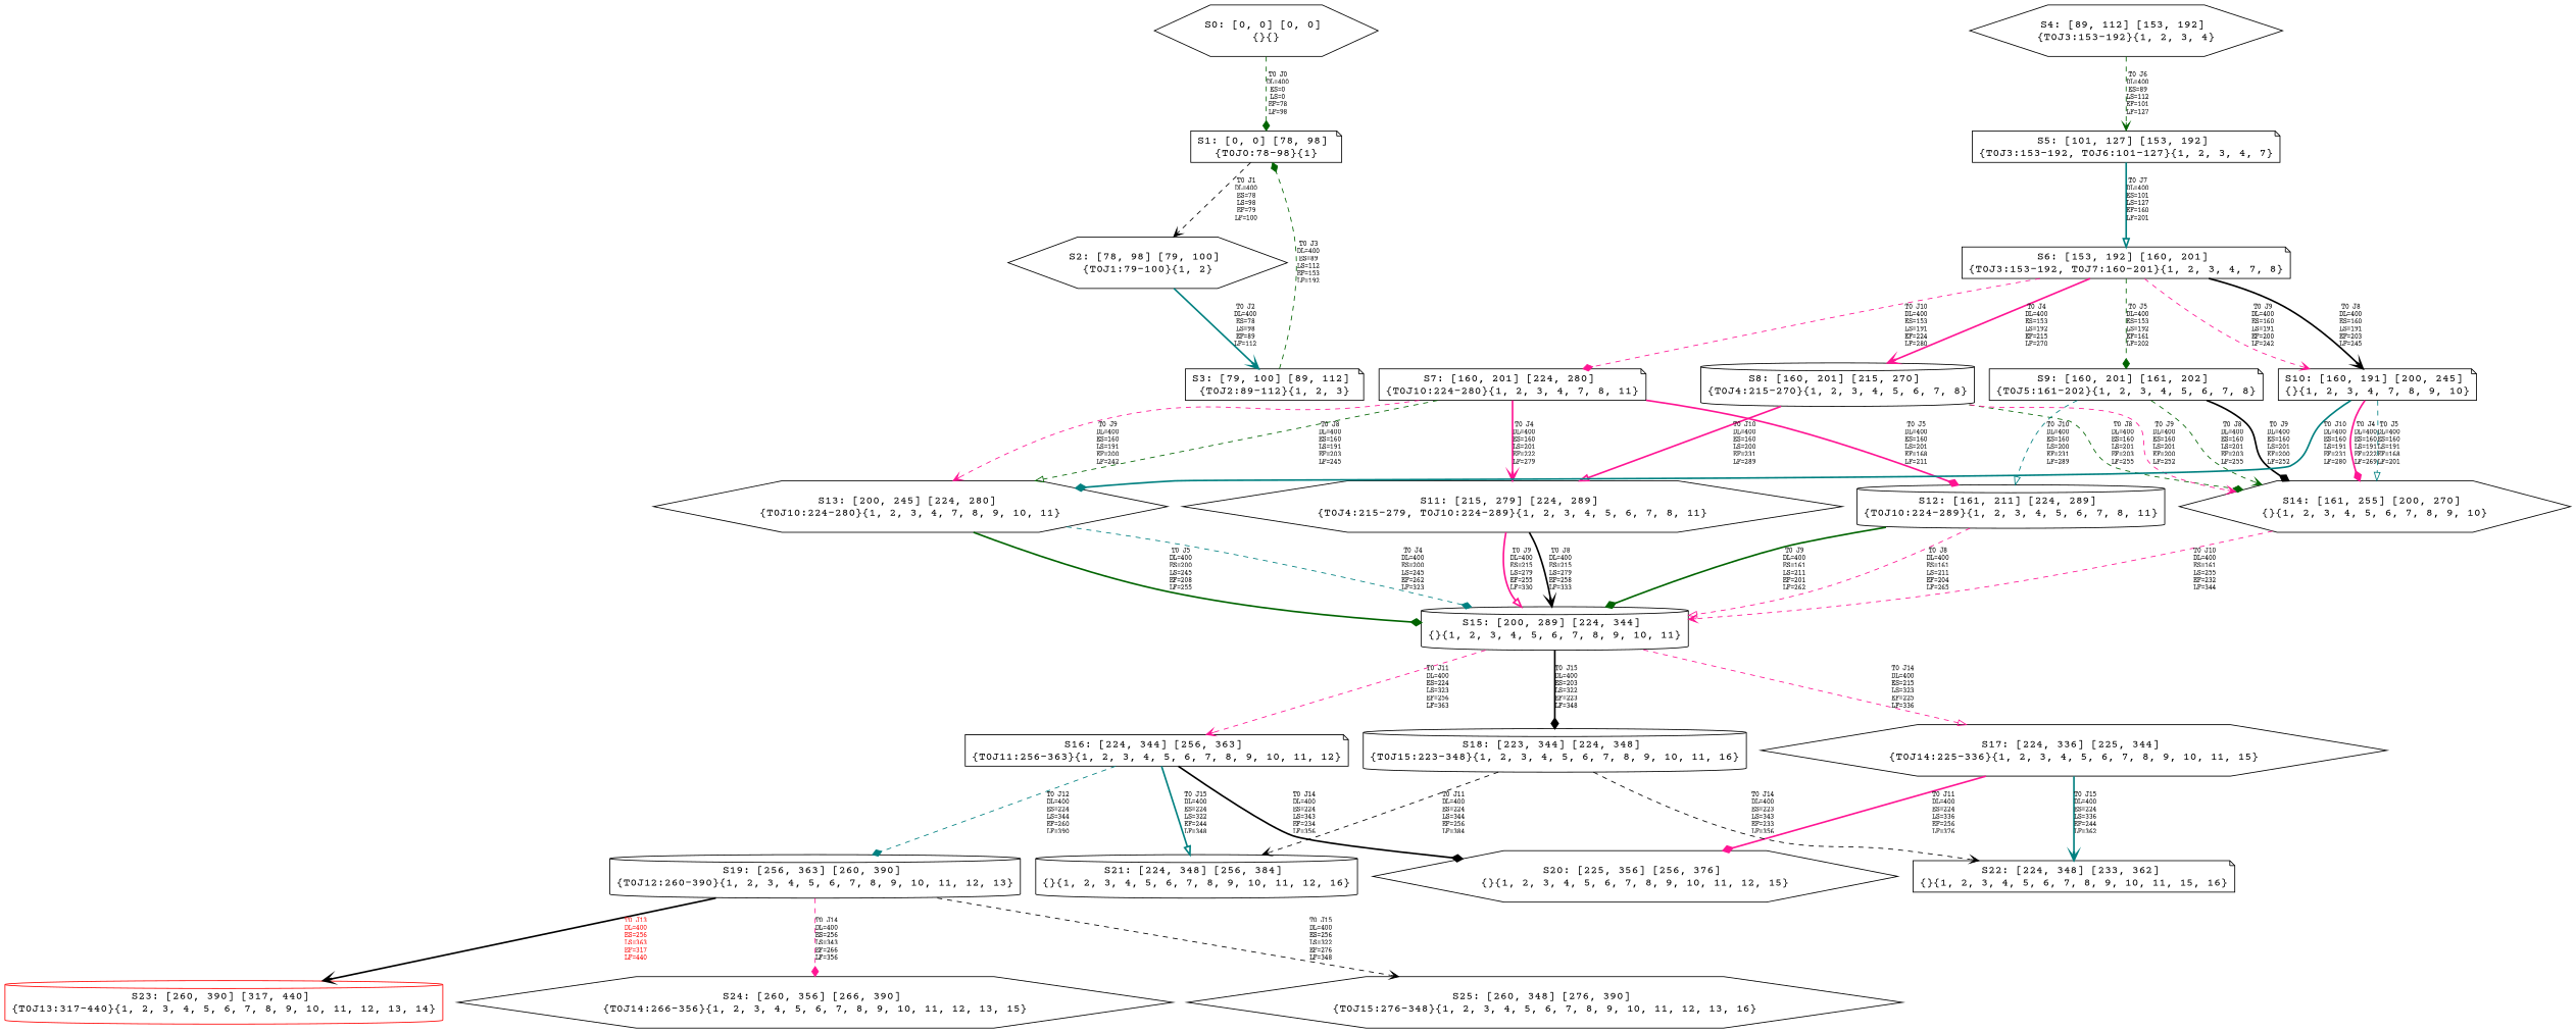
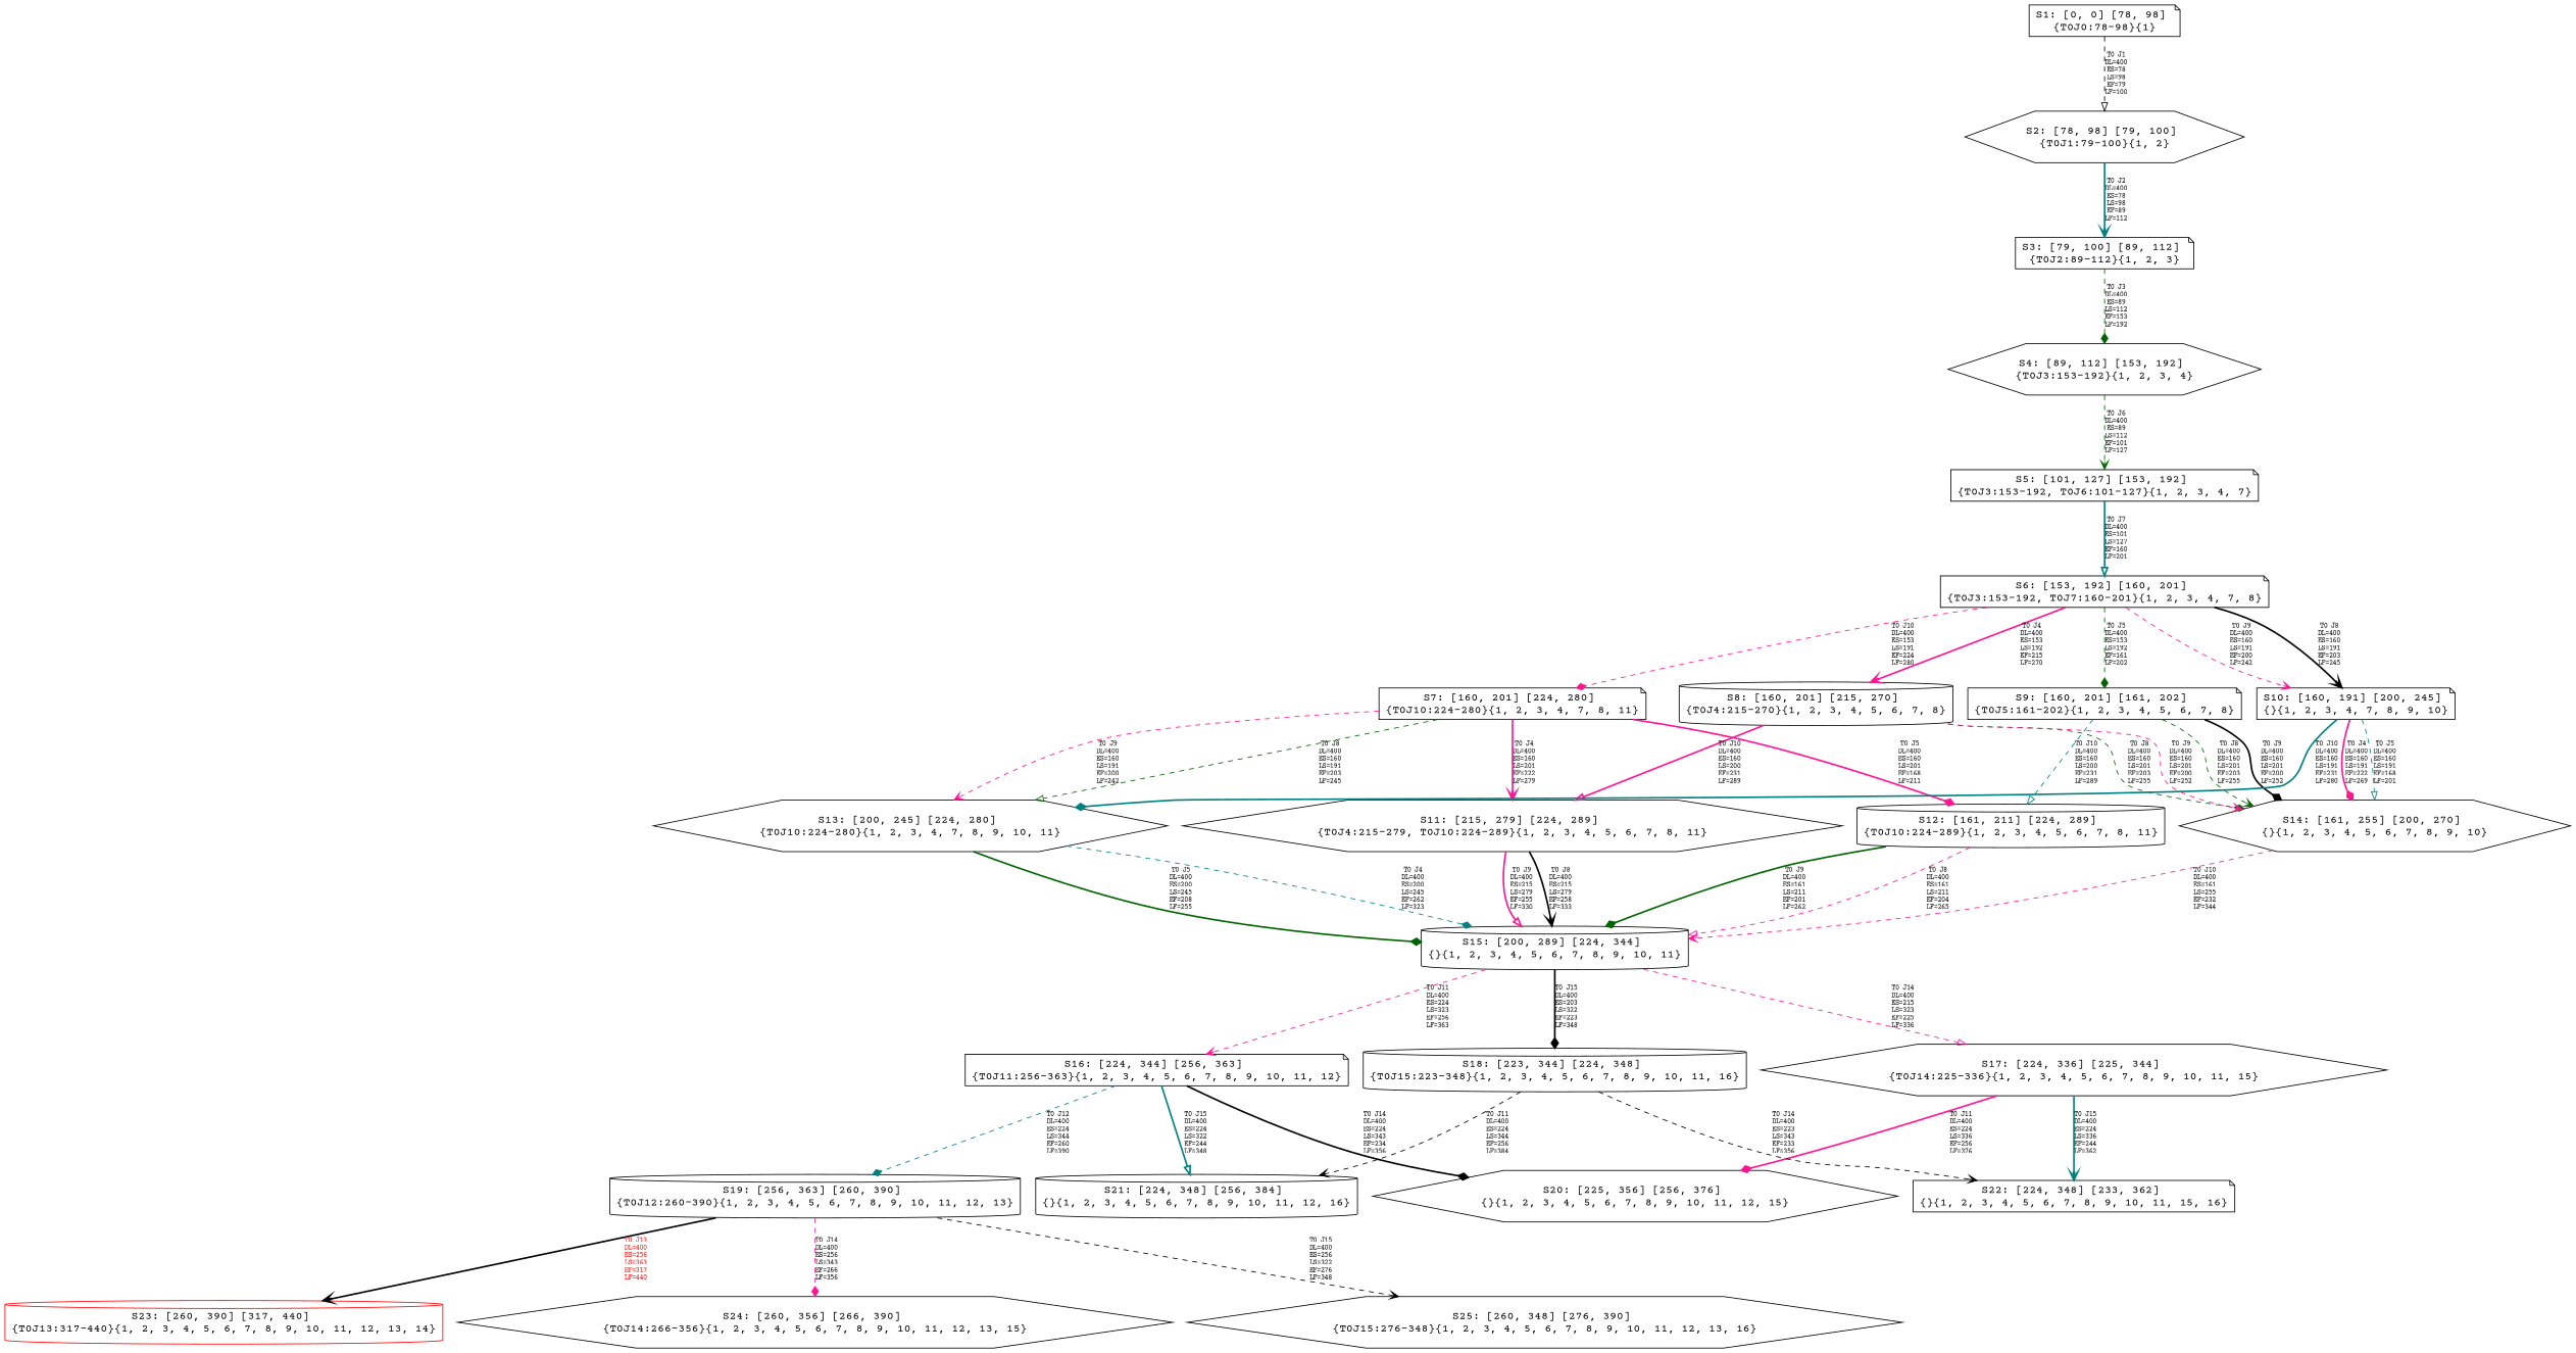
  digraph {
    fontname="Courier Prime"
    node [fontname="Courier Prime" shape=hexagon]
    edge [arrowhead=vee color=deeppink fontname="Courier Prime" fontsize=8 style=dashed]
-   n1 [label="S0: [0, 0] [0, 0] \n{}{}"]
    n2 [label="S1: [0, 0] [78, 98] \n{T0J0:78-98}{1}" shape=note]
    n3 [label="S2: [78, 98] [79, 100] \n{T0J1:79-100}{1, 2}"]
    n4 [label="S3: [79, 100] [89, 112] \n{T0J2:89-112}{1, 2, 3}" shape=note]
    n5 [label="S4: [89, 112] [153, 192] \n{T0J3:153-192}{1, 2, 3, 4}"]
    n6 [label="S5: [101, 127] [153, 192] \n{T0J3:153-192, T0J6:101-127}{1, 2, 3, 4, 7}" shape=note]
    n7 [label="S6: [153, 192] [160, 201] \n{T0J3:153-192, T0J7:160-201}{1, 2, 3, 4, 7, 8}" shape=note]
    n8 [label="S7: [160, 201] [224, 280] \n{T0J10:224-280}{1, 2, 3, 4, 7, 8, 11}" shape=note]
    n9 [label="S8: [160, 201] [215, 270] \n{T0J4:215-270}{1, 2, 3, 4, 5, 6, 7, 8}" shape=cylinder]
    n10 [label="S9: [160, 201] [161, 202] \n{T0J5:161-202}{1, 2, 3, 4, 5, 6, 7, 8}" shape=note]
    n11 [label="S10: [160, 191] [200, 245] \n{}{1, 2, 3, 4, 7, 8, 9, 10}" shape=note]
    n12 [label="S11: [215, 279] [224, 289] \n{T0J4:215-279, T0J10:224-289}{1, 2, 3, 4, 5, 6, 7, 8, 11}"]
    n13 [label="S12: [161, 211] [224, 289] \n{T0J10:224-289}{1, 2, 3, 4, 5, 6, 7, 8, 11}" shape=cylinder]
    n14 [label="S13: [200, 245] [224, 280] \n{T0J10:224-280}{1, 2, 3, 4, 7, 8, 9, 10, 11}"]
    n15 [label="S14: [161, 255] [200, 270] \n{}{1, 2, 3, 4, 5, 6, 7, 8, 9, 10}"]
    n16 [label="S15: [200, 289] [224, 344] \n{}{1, 2, 3, 4, 5, 6, 7, 8, 9, 10, 11}" shape=cylinder]
    n17 [label="S16: [224, 344] [256, 363] \n{T0J11:256-363}{1, 2, 3, 4, 5, 6, 7, 8, 9, 10, 11, 12}" shape=note]
    n18 [label="S17: [224, 336] [225, 344] \n{T0J14:225-336}{1, 2, 3, 4, 5, 6, 7, 8, 9, 10, 11, 15}"]
    n19 [label="S18: [223, 344] [224, 348] \n{T0J15:223-348}{1, 2, 3, 4, 5, 6, 7, 8, 9, 10, 11, 16}" shape=cylinder]
    n20 [label="S19: [256, 363] [260, 390] \n{T0J12:260-390}{1, 2, 3, 4, 5, 6, 7, 8, 9, 10, 11, 12, 13}" shape=cylinder]
    n21 [label="S20: [225, 356] [256, 376] \n{}{1, 2, 3, 4, 5, 6, 7, 8, 9, 10, 11, 12, 15}"]
    n22 [label="S21: [224, 348] [256, 384] \n{}{1, 2, 3, 4, 5, 6, 7, 8, 9, 10, 11, 12, 16}" shape=cylinder]
    n23 [label="S22: [224, 348] [233, 362] \n{}{1, 2, 3, 4, 5, 6, 7, 8, 9, 10, 11, 15, 16}" shape=note]
    n24 [color=Red label="S23: [260, 390] [317, 440] \n{T0J13:317-440}{1, 2, 3, 4, 5, 6, 7, 8, 9, 10, 11, 12, 13, 14}" shape=cylinder]
    n25 [label="S24: [260, 356] [266, 390] \n{T0J14:266-356}{1, 2, 3, 4, 5, 6, 7, 8, 9, 10, 11, 12, 13, 15}"]
    n26 [label="S25: [260, 348] [276, 390] \n{T0J15:276-348}{1, 2, 3, 4, 5, 6, 7, 8, 9, 10, 11, 12, 13, 16}"]
-   n1 -> n2 [arrowhead=diamond color=darkgreen label="T0 J0\nDL=400\nES=0\nLS=0\nEF=78\nLF=98"]
-   n2 -> n3 [color=black label="T0 J1\nDL=400\nES=78\nLS=98\nEF=79\nLF=100"]
+   n2 -> n3 [arrowhead=onormal color=black label="T0 J1\nDL=400\nES=78\nLS=98\nEF=79\nLF=100"]
    n3 -> n4 [color=teal label="T0 J2\nDL=400\nES=78\nLS=98\nEF=89\nLF=112" style=bold]
-   n4 -> n2 [arrowhead=diamond color=darkgreen label="T0 J3\nDL=400\nES=89\nLS=112\nEF=153\nLF=192"]
+   n4 -> n5 [arrowhead=diamond color=darkgreen label="T0 J3\nDL=400\nES=89\nLS=112\nEF=153\nLF=192"]
    n5 -> n6 [color=darkgreen label="T0 J6\nDL=400\nES=89\nLS=112\nEF=101\nLF=127"]
    n6 -> n7 [arrowhead=onormal color=teal label="T0 J7\nDL=400\nES=101\nLS=127\nEF=160\nLF=201" style=bold]
    n7 -> n8 [arrowhead=diamond label="T0 J10\nDL=400\nES=153\nLS=191\nEF=224\nLF=280"]
    n7 -> n9 [label="T0 J4\nDL=400\nES=153\nLS=192\nEF=215\nLF=270" style=bold]
    n7 -> n10 [arrowhead=diamond color=darkgreen label="T0 J5\nDL=400\nES=153\nLS=192\nEF=161\nLF=202"]
    n7 -> n11 [color=black label="T0 J8\nDL=400\nES=160\nLS=191\nEF=203\nLF=245" style=bold]
    n7 -> n11 [label="T0 J9\nDL=400\nES=160\nLS=191\nEF=200\nLF=242"]
    n8 -> n12 [label="T0 J4\nDL=400\nES=160\nLS=201\nEF=222\nLF=279" style=bold]
    n8 -> n13 [arrowhead=diamond label="T0 J5\nDL=400\nES=160\nLS=201\nEF=168\nLF=211" style=bold]
    n8 -> n14 [arrowhead=onormal color=darkgreen label="T0 J8\nDL=400\nES=160\nLS=191\nEF=203\nLF=245"]
    n8 -> n14 [label="T0 J9\nDL=400\nES=160\nLS=191\nEF=200\nLF=242"]
    n9 -> n12 [arrowhead=onormal label="T0 J10\nDL=400\nES=160\nLS=200\nEF=231\nLF=289" style=bold]
    n9 -> n15 [arrowhead=diamond color=darkgreen label="T0 J8\nDL=400\nES=160\nLS=201\nEF=203\nLF=255"]
    n9 -> n15 [label="T0 J9\nDL=400\nES=160\nLS=201\nEF=200\nLF=252"]
    n10 -> n13 [arrowhead=onormal color=teal label="T0 J10\nDL=400\nES=160\nLS=200\nEF=231\nLF=289"]
    n10 -> n15 [color=darkgreen label="T0 J8\nDL=400\nES=160\nLS=201\nEF=203\nLF=255"]
    n10 -> n15 [arrowhead=diamond color=black label="T0 J9\nDL=400\nES=160\nLS=201\nEF=200\nLF=252" style=bold]
    n11 -> n14 [arrowhead=diamond color=teal label="T0 J10\nDL=400\nES=160\nLS=191\nEF=231\nLF=280" style=bold]
    n11 -> n15 [arrowhead=diamond label="T0 J4\nDL=400\nES=160\nLS=191\nEF=222\nLF=269" style=bold]
    n11 -> n15 [arrowhead=onormal color=teal label="T0 J5\nDL=400\nES=160\nLS=191\nEF=168\nLF=201"]
    n12 -> n16 [color=black label="T0 J8\nDL=400\nES=215\nLS=279\nEF=258\nLF=333" style=bold]
    n12 -> n16 [arrowhead=onormal label="T0 J9\nDL=400\nES=215\nLS=279\nEF=255\nLF=330" style=bold]
    n13 -> n16 [arrowhead=onormal label="T0 J8\nDL=400\nES=161\nLS=211\nEF=204\nLF=265"]
    n13 -> n16 [arrowhead=diamond color=darkgreen label="T0 J9\nDL=400\nES=161\nLS=211\nEF=201\nLF=262" style=bold]
    n14 -> n16 [arrowhead=diamond color=teal label="T0 J4\nDL=400\nES=200\nLS=245\nEF=262\nLF=323"]
    n14 -> n16 [arrowhead=diamond color=darkgreen label="T0 J5\nDL=400\nES=200\nLS=245\nEF=208\nLF=255" style=bold]
    n15 -> n16 [label="T0 J10\nDL=400\nES=161\nLS=255\nEF=232\nLF=344"]
    n16 -> n17 [label="T0 J11\nDL=400\nES=224\nLS=323\nEF=256\nLF=363"]
    n16 -> n18 [arrowhead=onormal label="T0 J14\nDL=400\nES=215\nLS=323\nEF=225\nLF=336"]
    n16 -> n19 [arrowhead=diamond color=black label="T0 J15\nDL=400\nES=203\nLS=322\nEF=223\nLF=348" style=bold]
    n17 -> n20 [arrowhead=diamond color=teal label="T0 J12\nDL=400\nES=224\nLS=344\nEF=260\nLF=390"]
    n17 -> n21 [arrowhead=diamond color=black label="T0 J14\nDL=400\nES=224\nLS=343\nEF=234\nLF=356" style=bold]
    n17 -> n22 [arrowhead=onormal color=teal label="T0 J15\nDL=400\nES=224\nLS=322\nEF=244\nLF=348" style=bold]
    n18 -> n21 [arrowhead=diamond label="T0 J11\nDL=400\nES=224\nLS=336\nEF=256\nLF=376" style=bold]
    n18 -> n23 [color=teal label="T0 J15\nDL=400\nES=224\nLS=336\nEF=244\nLF=362" style=bold]
    n19 -> n22 [color=black label="T0 J11\nDL=400\nES=224\nLS=344\nEF=256\nLF=384"]
    n19 -> n23 [color=black label="T0 J14\nDL=400\nES=223\nLS=343\nEF=233\nLF=356"]
    n20 -> n24 [color=black fontcolor=Red label="T0 J13\nDL=400\nES=256\nLS=363\nEF=317\nLF=440" style=bold]
    n20 -> n25 [arrowhead=diamond label="T0 J14\nDL=400\nES=256\nLS=343\nEF=266\nLF=356"]
    n20 -> n26 [color=black label="T0 J15\nDL=400\nES=256\nLS=322\nEF=276\nLF=348"]
  }
